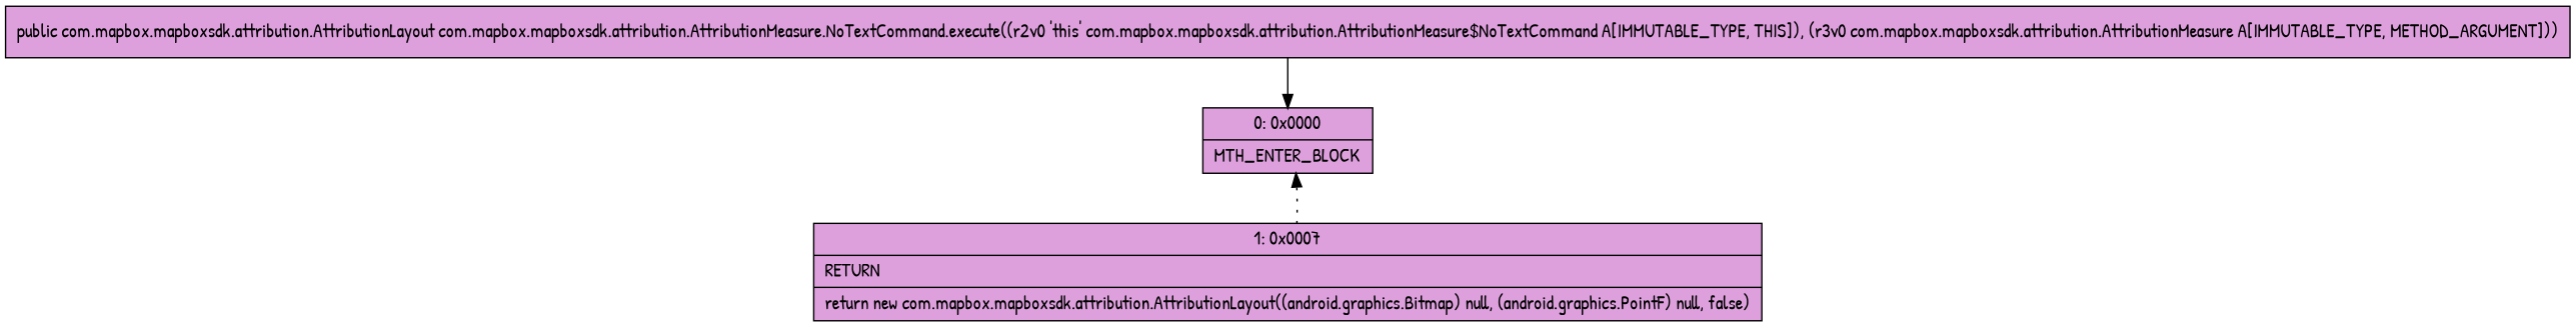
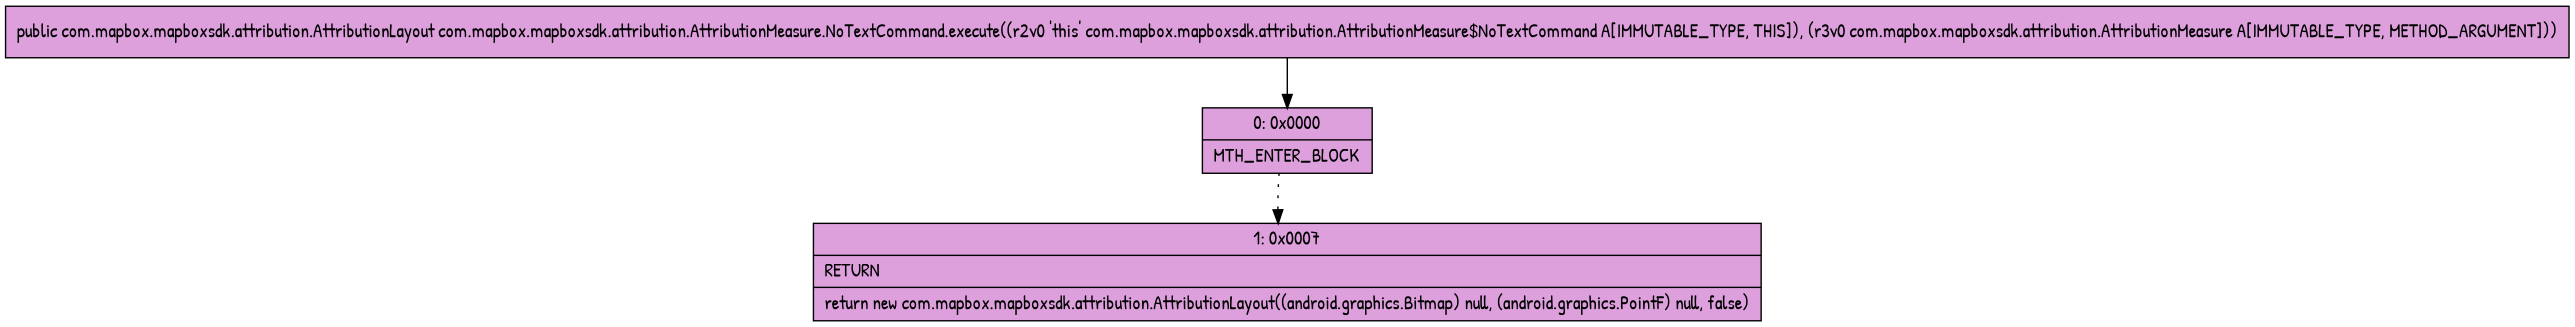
  digraph {
    fontname="Patrick Hand"
    node [shape=record style=filled fillcolor=plum fontname="Patrick Hand"]
    edge [arrowhead=normal fontname="Patrick Hand"]
    n1 [label="{0\:\ 0x0000|MTH_ENTER_BLOCK\l}"]
    n2 [label="{1\:\ 0x0007|RETURN\l|return new com.mapbox.mapboxsdk.attribution.AttributionLayout((android.graphics.Bitmap) null, (android.graphics.PointF) null, false)\l}"]
    n3 [label="{public com.mapbox.mapboxsdk.attribution.AttributionLayout com.mapbox.mapboxsdk.attribution.AttributionMeasure.NoTextCommand.execute((r2v0 'this' com.mapbox.mapboxsdk.attribution.AttributionMeasure$NoTextCommand A[IMMUTABLE_TYPE, THIS]), (r3v0 com.mapbox.mapboxsdk.attribution.AttributionMeasure A[IMMUTABLE_TYPE, METHOD_ARGUMENT])) }"]
-   n2 -> n1 [style=dotted]
+   n1 -> n2 [style=dotted]
    n3 -> n1 [style=solid]
  }
